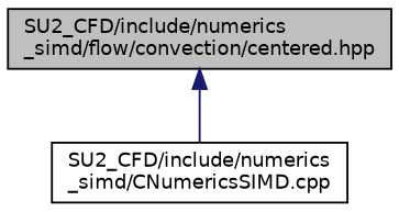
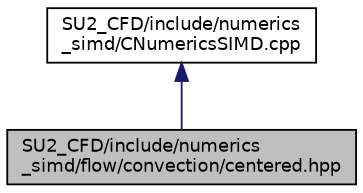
  digraph {
    node [color=black fontname=Helvetica fontsize=10 shape=record style=filled]
    n1 [fillcolor=grey75 fontcolor=black height=0.2 label="SU2_CFD/include/numerics\l_simd/flow/convection/centered.hpp" width=0.4]
    n2 [fillcolor=white height=0.2 label="SU2_CFD/include/numerics\l_simd/CNumericsSIMD.cpp" width=0.4]
-   n1 -> n2 [color=midnightblue dir=back fontname=Helvetica fontsize=10 labelfontname=Helvetica labelfontsize=10 style=solid]
+   n2 -> n1 [color=midnightblue dir=back fontname=Helvetica fontsize=10 labelfontname=Helvetica labelfontsize=10 style=solid]
  }
